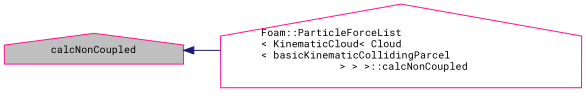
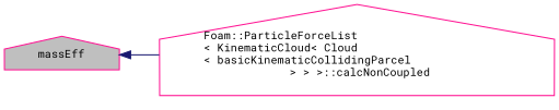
  digraph {
    rankdir=LR
    fontname="Roboto Mono"
    node [color=deeppink fontname="Roboto Mono" fontsize=10 shape=house]
-   n1 [fillcolor=grey75 fontcolor=black height=0.2 label=calcNonCoupled style=filled width=0.4]
+   n1 [fillcolor=grey75 fontcolor=black height=0.2 label=massEff style=filled width=0.4]
    n2 [height=0.2 label="Foam::ParticleForceList\l\< KinematicCloud\< Cloud\l\< basicKinematicCollidingParcel\l \> \> \>::calcNonCoupled" width=0.4]
    n1 -> n2 [color=midnightblue dir=back fontname="Roboto Mono" fontsize=10 labelfontname=Helvetica labelfontsize=10 style=solid]
  }
